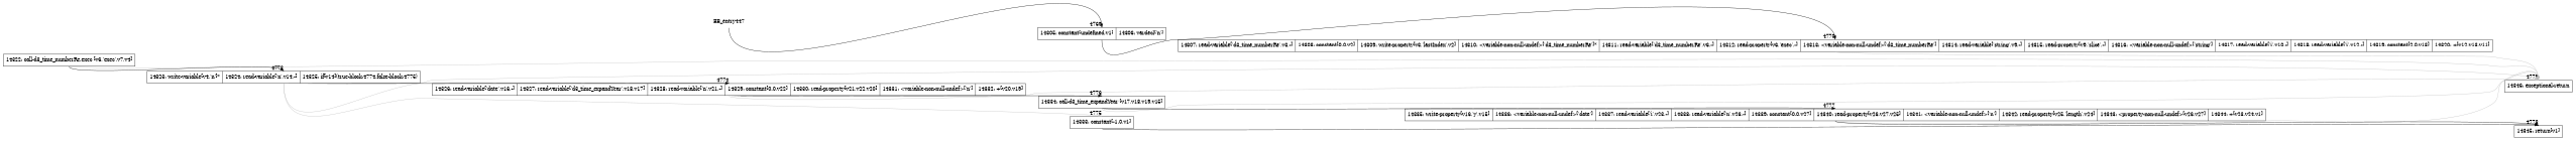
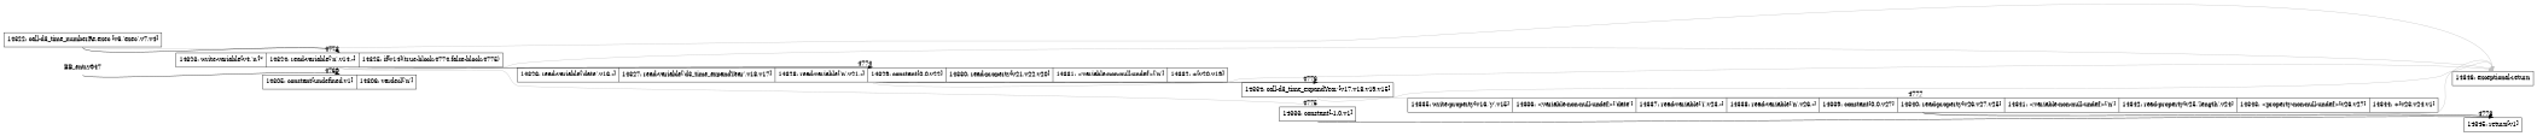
  digraph {
    fontname="DejaVu Serif"
    rankdir=LR
    node [fontname="DejaVu Serif" shape=record]
    edge [fontname="DejaVu Serif" headport=n tailport=s]
-   BB_entry447 [shape=none]
+   BB_entry447 [shape=none label=BB_entry947]
    n2 [label="{14305: constant[undefined,v1]|14306: vardecl['n']}"]
-   n3 [label="{14307: read-variable['d3_time_numberRe',v3,-]|14308: constant[0.0,v2]|14309: write-property[v3,'lastIndex',v2]|14310: \<variable-non-null-undef\>['d3_time_numberRe']*|14311: read-variable['d3_time_numberRe',v6,-]|14312: read-property[v6,'exec',-]|14313: \<variable-non-null-undef\>['d3_time_numberRe']|14314: read-variable['string',v9,-]|14315: read-property[v9,'slice',-]|14316: \<variable-non-null-undef\>['string']|14317: read-variable['i',v10,-]|14318: read-variable['i',v12,-]|14319: constant[2.0,v13]|14320: +[v12,v13,v11]}"]
    n4 [label="{14346: exceptional-return}"]
    n5 [label="{14322: call-d3_time_numberRe.exec [v6,'exec',v7,v4]}"]
    n6 [label="{14323: write-variable[v4,'n']*|14324: read-variable['n',v14,-]|14325: if[v14](true-block:4774,false-block:4775)}"]
    n7 [label="{14326: read-variable['date',v16,-]|14327: read-variable['d3_time_expandYear',v18,v17]|14328: read-variable['n',v21,-]|14329: constant[0.0,v22]|14330: read-property[v21,v22,v20]|14331: \<variable-non-null-undef\>['n']|14332: +[v20,v19]}"]
    n8 [label="{14333: constant[-1.0,v1]}"]
    n9 [label="{14334: call-d3_time_expandYear [v17,v18,v19,v15]}"]
    n10 [label="{14345: return[v1]}"]
    n11 [label="{14335: write-property[v16,'y',v15]|14336: \<variable-non-null-undef\>['date']|14337: read-variable['i',v23,-]|14338: read-variable['n',v26,-]|14339: constant[0.0,v27]|14340: read-property[v26,v27,v25]|14341: \<variable-non-null-undef\>['n']|14342: read-property[v25,'length',v24]|14343: \<property-non-null-undef\>[v26,v27]|14344: +[v23,v24,v1]}"]
    BB_entry447 -> n2 [headlabel="    4769"]
-   n2 -> n3 [headlabel="      4770"]
-   n3 -> n4 [color=gray headlabel="      4779"]
    n5 -> n4 [color=gray]
    n5 -> n6 [headlabel="      4773"]
    n6 -> n4 [color=gray]
    n6 -> n7 [headlabel="      4774"]
    n6 -> n8 [color=gray headlabel="      4775"]
    n7 -> n4 [color=gray]
    n7 -> n9 [headlabel="      4776"]
    n8 -> n10 [headlabel="      4778"]
    n9 -> n4 [color=gray]
-   n9 -> n11 [headlabel="      4777"]
+   n9 -> n11 [headlabel="      4777" color=gray]
    n11 -> n4 [color=gray]
    n11 -> n10
  }
